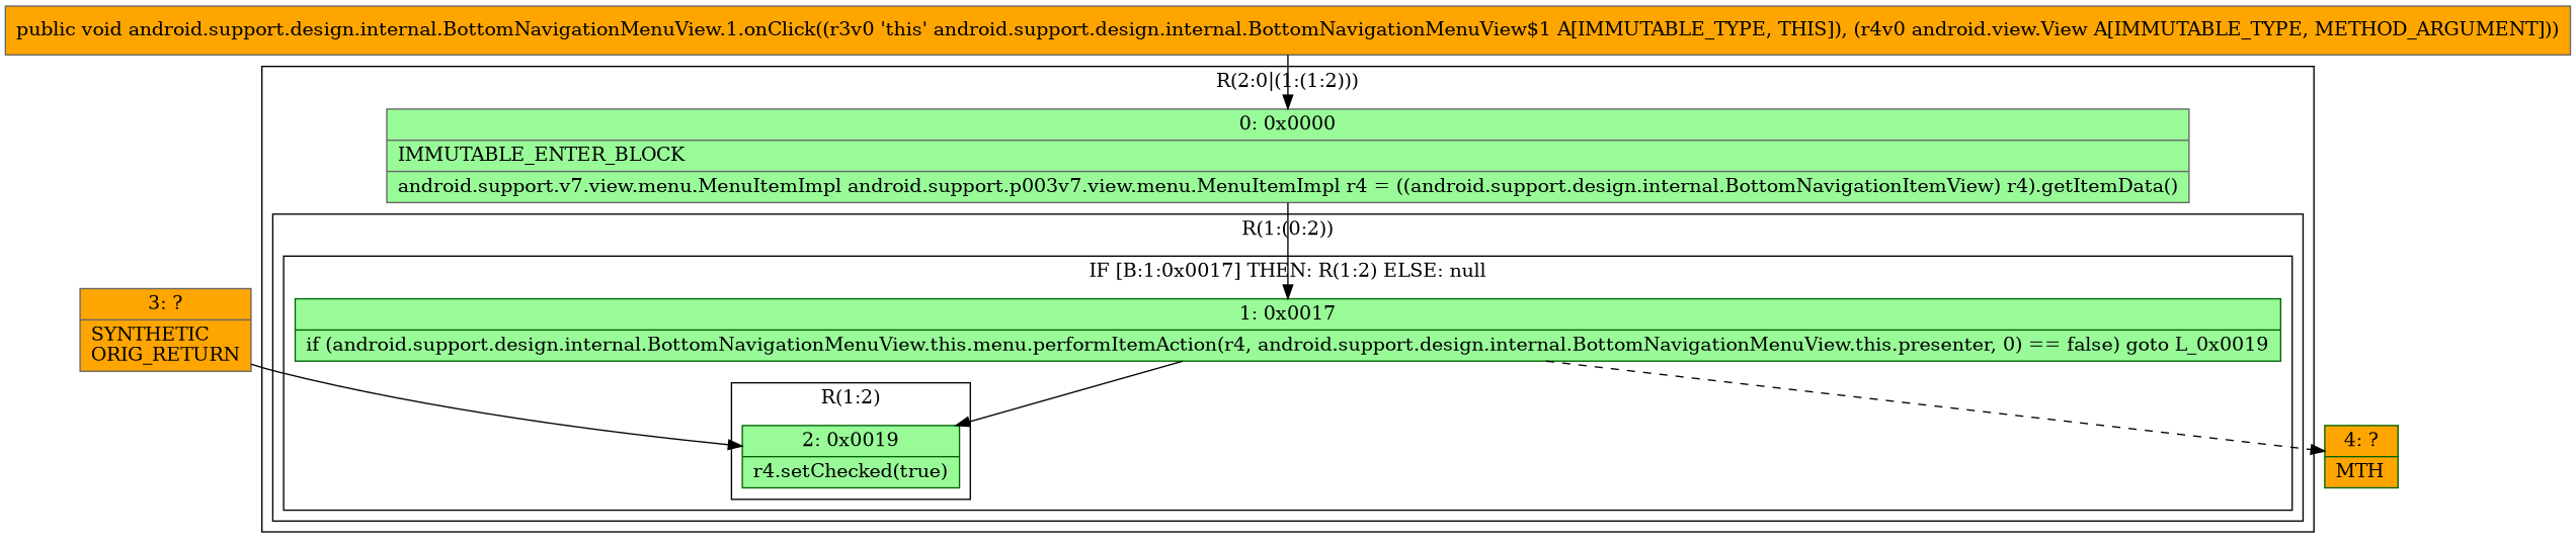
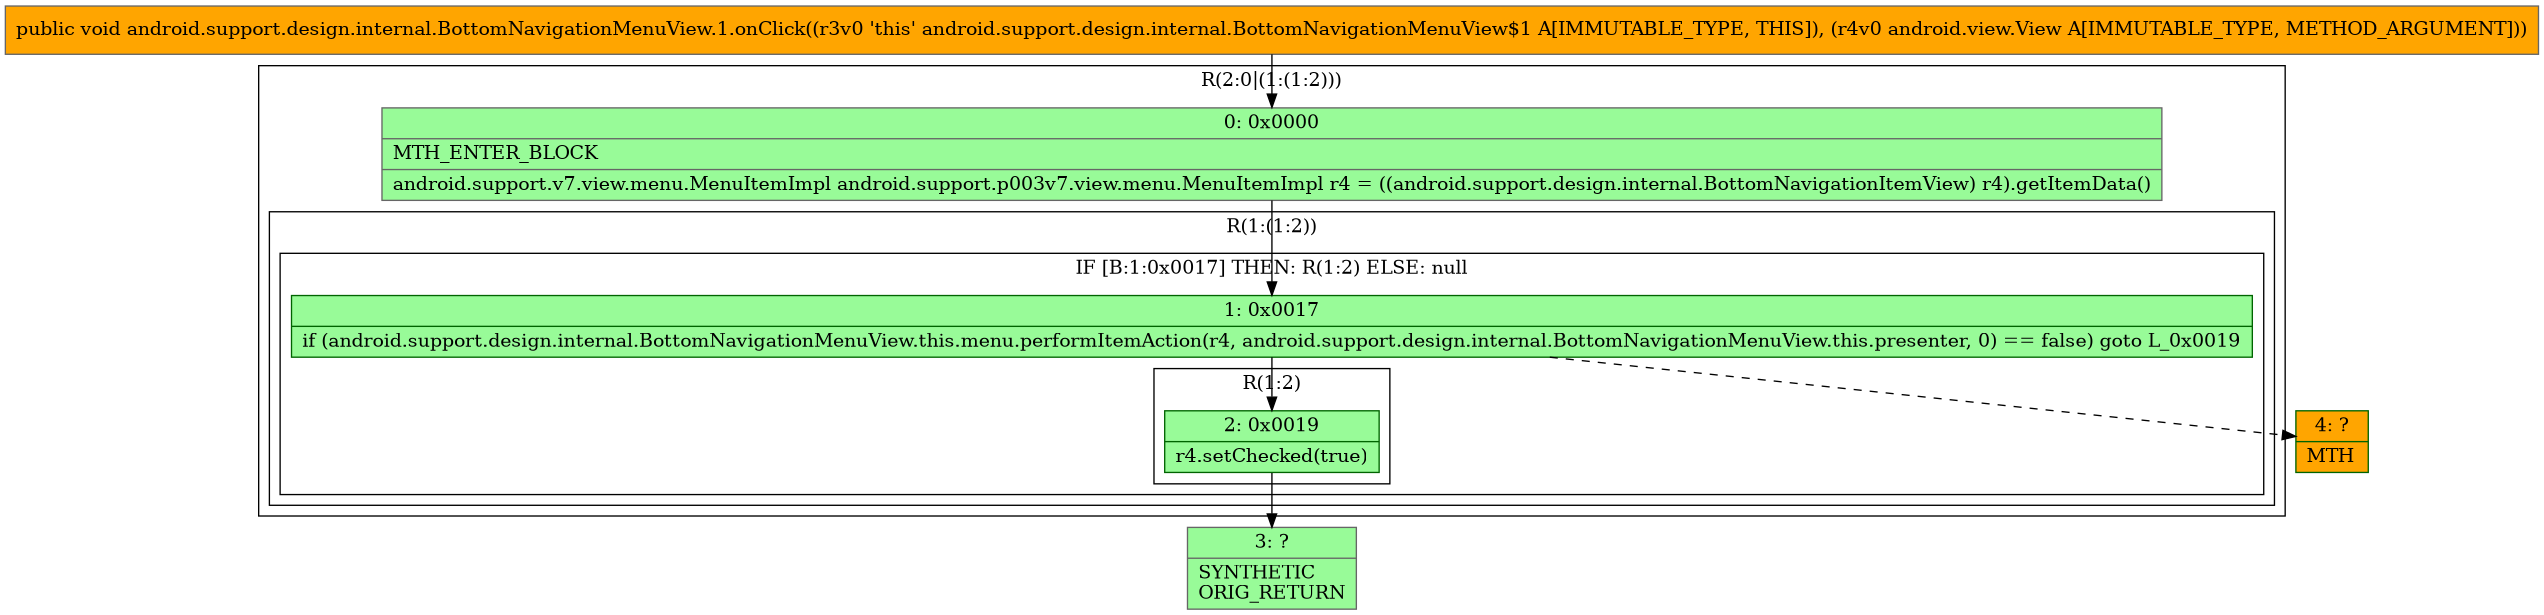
  digraph {
    node [color=darkgreen fillcolor=palegreen shape=record style=filled]
    n1 [label="{2\:\ 0x0019|r4.setChecked(true)\l}"]
    n2 [label="{1\:\ 0x0017|if (android.support.design.internal.BottomNavigationMenuView.this.menu.performItemAction(r4, android.support.design.internal.BottomNavigationMenuView.this.presenter, 0) == false) goto L_0x0019\l}"]
-   n3 [color=gray40 label="{0\:\ 0x0000|IMMUTABLE_ENTER_BLOCK\l|android.support.v7.view.menu.MenuItemImpl android.support.p003v7.view.menu.MenuItemImpl r4 = ((android.support.design.internal.BottomNavigationItemView) r4).getItemData()\l}"]
-   n4 [color=gray40 fillcolor=orange label="{3\:\ ?|SYNTHETIC\lORIG_RETURN\l}"]
+   n3 [color=gray40 label="{0\:\ 0x0000|MTH_ENTER_BLOCK\l|android.support.v7.view.menu.MenuItemImpl android.support.p003v7.view.menu.MenuItemImpl r4 = ((android.support.design.internal.BottomNavigationItemView) r4).getItemData()\l}"]
+   n4 [color=gray40 label="{3\:\ ?|SYNTHETIC\lORIG_RETURN\l}"]
    n5 [fillcolor=orange label="{4\:\ ?|MTH\l}"]
    n6 [color=gray40 fillcolor=orange label="{public void android.support.design.internal.BottomNavigationMenuView.1.onClick((r3v0 'this' android.support.design.internal.BottomNavigationMenuView$1 A[IMMUTABLE_TYPE, THIS]), (r4v0 android.view.View A[IMMUTABLE_TYPE, METHOD_ARGUMENT])) }"]
    subgraph cluster_1 {
      label="R(2:0|(1:(1:2)))"
      n3
      subgraph cluster_2 {
-       label="R(1:(0:2))"
+       label="R(1:(1:2))"
        subgraph cluster_3 {
          label="IF [B:1:0x0017] THEN: R(1:2) ELSE: null"
          n2
          subgraph cluster_4 {
            label="R(1:2)"
            n1
          }
        }
      }
    }
-   n4 -> n1
+   n1 -> n4
    n2 -> n1
    n2 -> n5 [style=dashed]
    n3 -> n2
    n6 -> n3
  }
